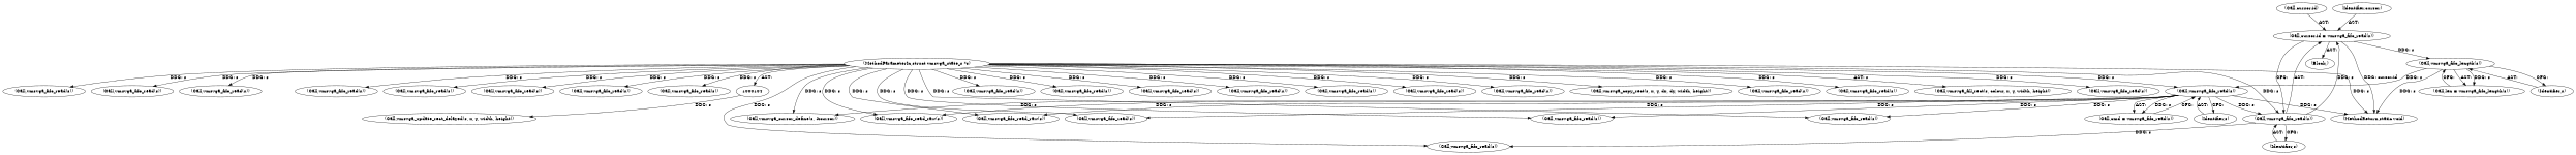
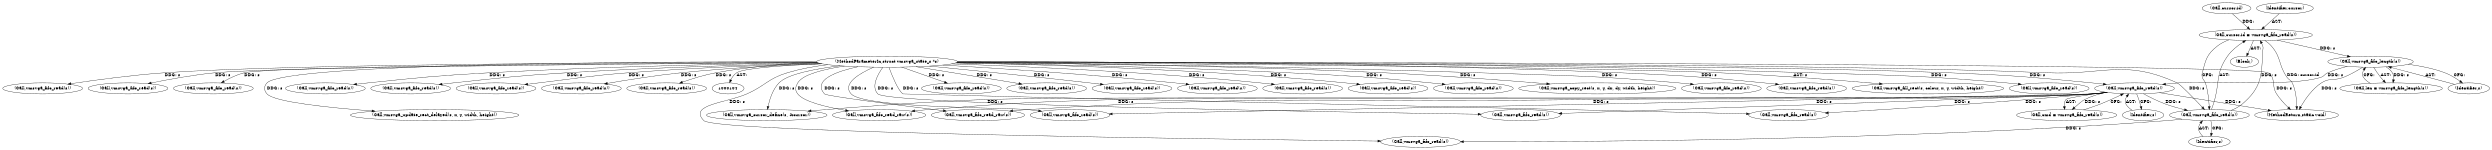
  digraph {
    n1 [label="(Call,cursor.id = vmsvga_fifo_read(s))"]
    n2 [label="(Call,vmsvga_fifo_read(s))"]
    n3 [label="(MethodReturn,static void)"]
    n4 [label="(Block,)"]
    n5 [label="(Call,vmsvga_fifo_length(s))"]
    n6 [label="(Identifier,s)"]
    n7 [label="(Call,vmsvga_fifo_read(s))"]
    n8 [label="(Call,vmsvga_fifo_read(s))"]
    n9 [label="(Call,cmd = vmsvga_fifo_read(s))"]
    n10 [label="(Call,vmsvga_fifo_read(s))"]
    n11 [label="(Call,vmsvga_fifo_read(s))"]
    n12 [label="(Call,vmsvga_fifo_read(s))"]
    n13 [label="(Call,vmsvga_cursor_define(s, &cursor))"]
    n14 [label="(Identifier,s)"]
    n15 [label="(Call,vmsvga_fifo_read_raw(s))"]
    n16 [label="(Call,vmsvga_fifo_read_raw(s))"]
    n17 [label="(Call,len = vmsvga_fifo_length(s))"]
    n18 [label="(Identifier,s)"]
    n19 [label="(MethodParameterIn,struct vmsvga_state_s *s)"]
    n20 [label="(Call,vmsvga_fifo_read(s))"]
    n21 [label="(Call,vmsvga_fifo_read(s))"]
    n22 [label="(Call,vmsvga_fifo_read(s))"]
    n23 [label="(Call,vmsvga_fifo_read(s))"]
    n24 [label="(Call,vmsvga_fifo_read(s))"]
    n25 [label="(Call,vmsvga_fifo_read(s))"]
    n26 [label="(Call,vmsvga_fifo_read(s))"]
    n27 [label="(Call,vmsvga_copy_rect(s, x, y, dx, dy, width, height))"]
    n28 [label="(Call,vmsvga_fifo_read(s))"]
    n29 [label="(Call,vmsvga_fifo_read(s))"]
    n30 [label="(Call,vmsvga_fill_rect(s, colour, x, y, width, height))"]
    n31 [label="(Call,vmsvga_fifo_read(s))"]
    n32 [label="(Call,vmsvga_fifo_read(s))"]
    n33 [label="(Call,vmsvga_fifo_read(s))"]
    n34 [label="(Call,vmsvga_fifo_read(s))"]
    n35 [label="(Call,vmsvga_update_rect_delayed(s, x, y, width, height))"]
    n36 [label="(Call,vmsvga_fifo_read(s))"]
    n37 [label="(Call,vmsvga_fifo_read(s))"]
    n38 [label="(Call,vmsvga_fifo_read(s))"]
    n39 [label="(Call,vmsvga_fifo_read(s))"]
    n40 [label="(Call,vmsvga_fifo_read(s))"]
    1000104
    n42 [label="(Call,cursor.id)"]
    n43 [label="(Identifier,cursor)"]
    n1 -> n2 [label="CFG: "]
    n1 -> n3 [label="DDG: cursor.id"]
    n1 -> n4 [label="AST: "]
    n1 -> n5 [label="DDG: s"]
    n2 -> n1 [label="AST: "]
    n2 -> n1 [label="DDG: s"]
    n2 -> n6 [label="CFG: "]
    n2 -> n7 [label="DDG: s"]
    n5 -> n3 [label="DDG: s"]
    n5 -> n8 [label="DDG: s"]
    n5 -> n17 [label="AST: "]
    n5 -> n17 [label="DDG: s"]
    n5 -> n18 [label="CFG: "]
    n6 -> n2 [label="AST: "]
    n8 -> n2 [label="DDG: s"]
    n8 -> n3 [label="DDG: s"]
    n8 -> n9 [label="AST: "]
    n8 -> n9 [label="DDG: s"]
    n8 -> n10 [label="DDG: s"]
    n8 -> n11 [label="DDG: s"]
    n8 -> n12 [label="DDG: s"]
    n8 -> n13 [label="DDG: s"]
    n8 -> n14 [label="CFG: "]
    n8 -> n15 [label="DDG: s"]
    n8 -> n16 [label="DDG: s"]
    n9 -> n8 [label="CFG: "]
    n14 -> n8 [label="AST: "]
    n17 -> n5 [label="CFG: "]
    n18 -> n5 [label="AST: "]
    n19 -> n2 [label="DDG: s"]
    n19 -> n3 [label="DDG: s"]
    n19 -> n7 [label="DDG: s"]
    n19 -> n8 [label="DDG: s"]
    n19 -> n10 [label="DDG: s"]
    n19 -> n11 [label="DDG: s"]
    n19 -> n12 [label="DDG: s"]
    n19 -> n13 [label="DDG: s"]
    n19 -> n15 [label="DDG: s"]
    n19 -> n16 [label="DDG: s"]
    n19 -> n20 [label="DDG: s"]
    n19 -> n21 [label="DDG: s"]
    n19 -> n22 [label="DDG: s"]
    n19 -> n23 [label="DDG: s"]
    n19 -> n24 [label="DDG: s"]
    n19 -> n25 [label="DDG: s"]
    n19 -> n26 [label="DDG: s"]
    n19 -> n27 [label="DDG: s"]
    n19 -> n28 [label="DDG: s"]
    n19 -> n29 [label="DDG: s"]
    n19 -> n30 [label="AST: s"]
    n19 -> n31 [label="DDG: s"]
    n19 -> n32 [label="DDG: s"]
    n19 -> n33 [label="DDG: s"]
    n19 -> n34 [label="DDG: s"]
-   1000104 -> n35 [label="DDG: s"]
+   n19 -> n35 [label="DDG: s"]
    n19 -> n36 [label="DDG: s"]
    n19 -> n37 [label="DDG: s"]
    n19 -> n38 [label="DDG: s"]
    n19 -> n39 [label="DDG: s"]
    n19 -> n40 [label="DDG: s"]
    n19 -> 1000104 [label="AST: "]
-   n42 -> n1 [label="AST: "]
+   n42 -> n1 [label="DDG: "]
    n43 -> n1 [label="AST: "]
  }
